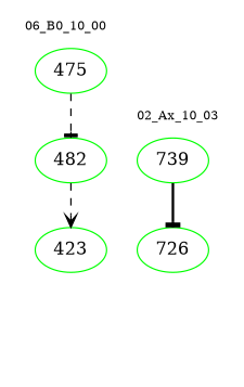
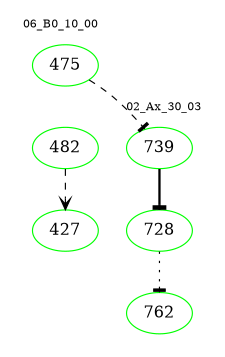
  digraph {
    node [color=green]
    edge [arrowhead=tee color=black style=dashed]
    n1 [label=739]
-   n2 [label=726]
+   n2 [label=728]
+   n3 [label=762]
    n4 [label=475]
    n5 [label=482]
-   n6 [label=423]
+   n6 [label=427]
    subgraph cluster_1 {
      color=white
      fontsize=10
-     label="02_Ax_10_03"
+     label="02_Ax_30_03"
      n1
      n2
+     n3
    }
    subgraph cluster_2 {
      color=white
      fontsize=10
      label="06_B0_10_00"
      n4
      n5
      n6
    }
    n1 -> n2 [style=bold]
-   n4 -> n5
+   n2 -> n3 [style=dotted]
+   n4 -> n1
    n5 -> n6 [arrowhead=vee]
  }
